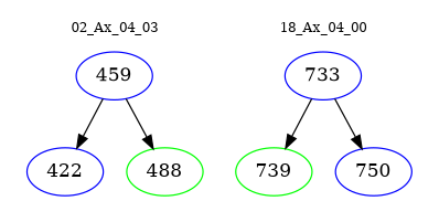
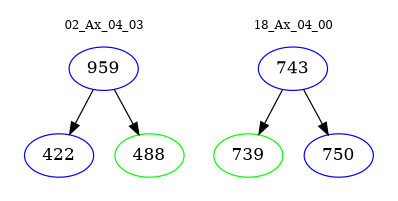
  digraph {
    node [color=blue]
    edge [color=black]
-   n1 [label=459]
+   n1 [label=959]
    n2 [label=422]
    n3 [color=green label=488]
-   n4 [label=733]
+   n4 [label=743]
    n5 [color=green label=739]
    n6 [label=750]
    subgraph cluster_1 {
      color=white
      fontsize=10
      label="02_Ax_04_03"
      n1
      n2
      n3
    }
    subgraph cluster_2 {
      color=white
      fontsize=10
      label="18_Ax_04_00"
      n4
      n5
      n6
    }
    n1 -> n2
    n1 -> n3
    n4 -> n5
    n4 -> n6
  }
